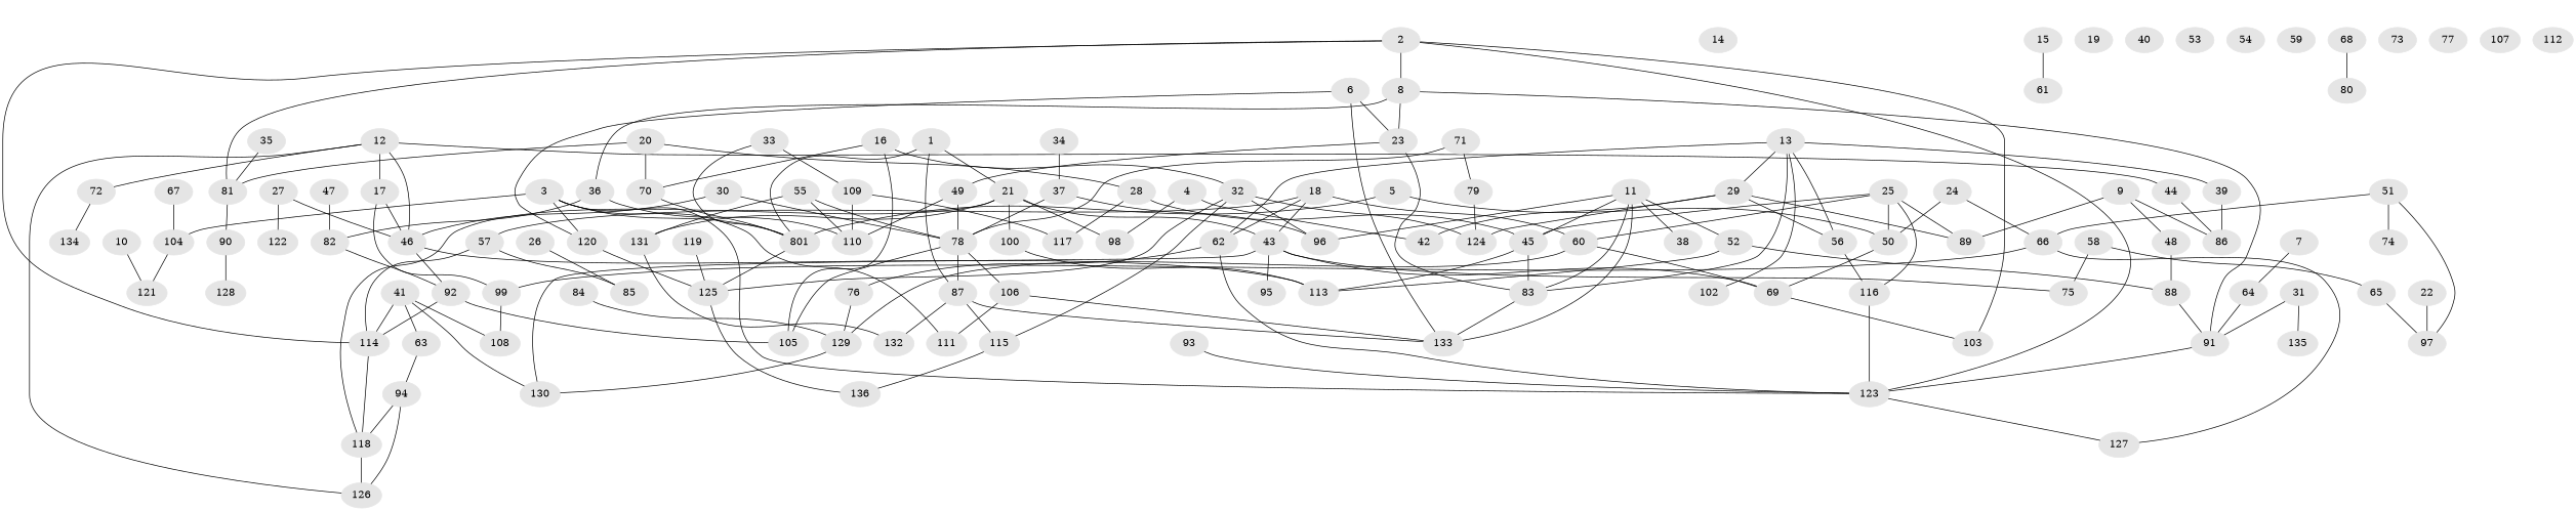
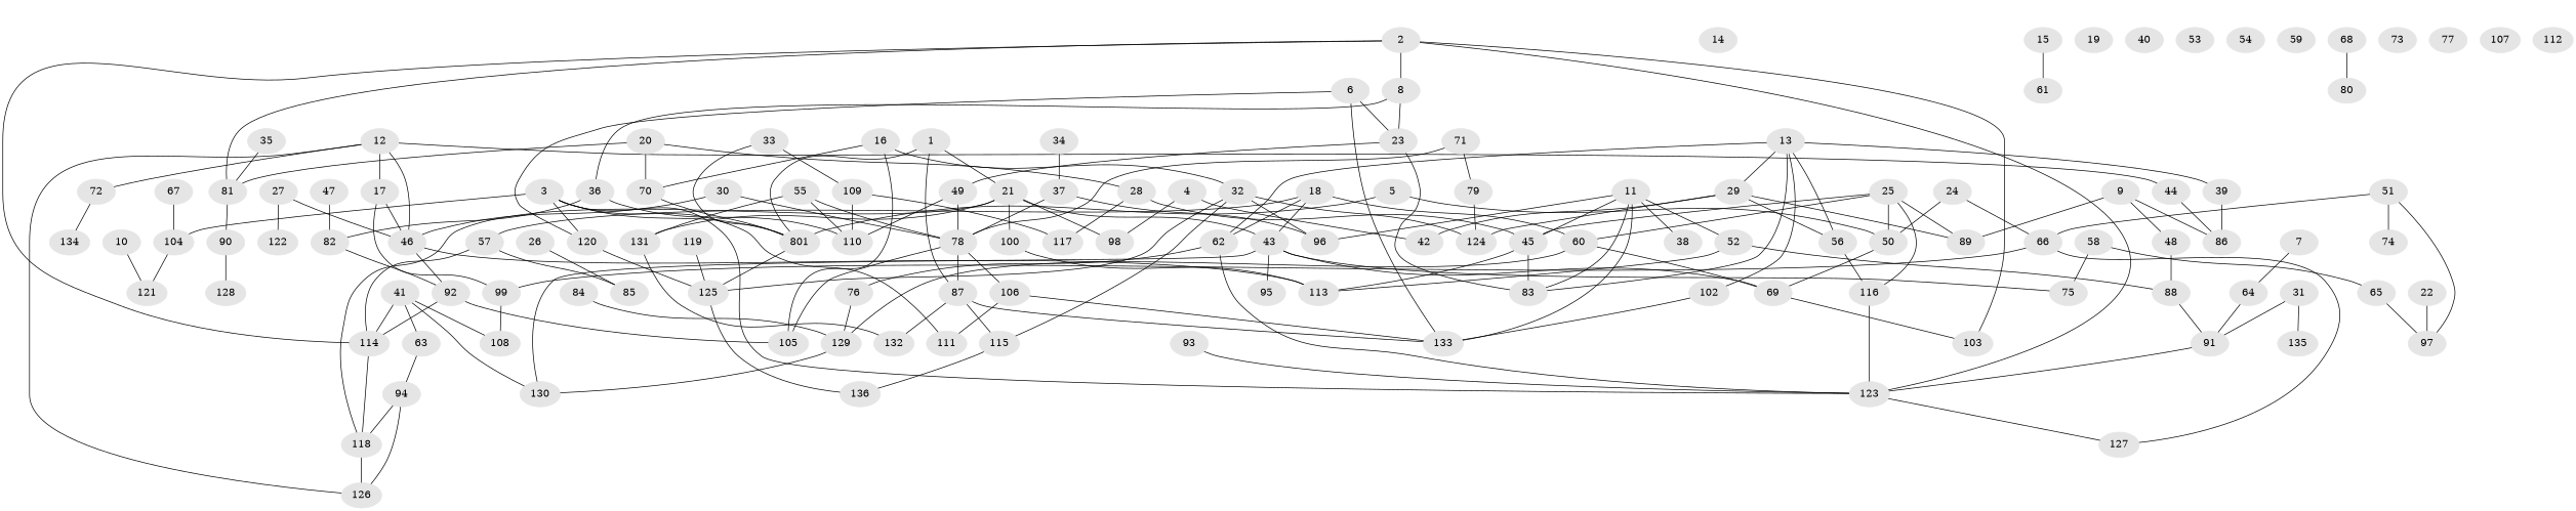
  graph {
    node [color=gray90 style=filled]
    1
    21
    87
    n4 [label=801]
    98
    43
    100
    118
    131
    133
    115
    132
    125
    2
    8
    81
    103
    114
    123
    23
    36
    91
    90
    127
    3
    104
    111
    120
    121
    4
    42
    5
    50
    69
    6
    83
    49
    7
    64
    82
    110
    9
    48
    86
    89
    88
    10
    11
    38
    45
    52
    96
    113
    12
    17
    44
    46
    72
    126
    99
    92
    134
    13
    29
    39
    56
    62
    102
    124
    116
    76
    14
    15
    61
    16
    32
    70
    105
    108
    18
    57
    60
    130
    75
    95
    85
    129
    19
    20
    28
    117
    22
    97
    78
    24
    66
    25
    26
    27
    122
    30
    106
    31
    135
    93
    136
    33
    109
    34
    37
    35
    51
    74
    40
    41
    63
    94
    47
    53
    54
    55
    58
    65
    59
    67
    68
    80
    71
    79
    73
    77
    128
    84
    107
    112
    119
    1 -- 21
    1 -- 87
    1 -- n4
    21 -- 98
    21 -- 43
    21 -- 100
    21 -- 118
    21 -- 131
    87 -- 133
    87 -- 115
    87 -- 132
    n4 -- 125
    43 -- 69
    43 -- 130
    43 -- 75
    43 -- 95
    100 -- 113
    118 -- 126
    131 -- 132
    115 -- 136
    125 -- 136
    2 -- 8
    2 -- 81
    2 -- 103
    2 -- 114
    2 -- 123
    8 -- 23
    8 -- 36
-   8 -- 91
    81 -- 90
    114 -- 118
    123 -- 127
    23 -- 83
    23 -- 49
    36 -- 82
    36 -- 110
    91 -- 123
    90 -- 128
    3 -- n4
    3 -- 123
    3 -- 104
    3 -- 111
    3 -- 120
    104 -- 121
    120 -- 125
    4 -- 98
    4 -- 42
    5 -- n4
    5 -- 50
    50 -- 69
    69 -- 103
    6 -- 133
    6 -- 23
    6 -- 120
    49 -- 110
    49 -- 78
    7 -- 64
    64 -- 91
    82 -- 92
    9 -- 48
    9 -- 86
    9 -- 89
    48 -- 88
    88 -- 91
    10 -- 121
    11 -- 133
    11 -- 83
    11 -- 38
    11 -- 45
    11 -- 52
    11 -- 96
    45 -- 83
    45 -- 113
    52 -- 88
    52 -- 113
    12 -- 17
    12 -- 44
    12 -- 46
    12 -- 72
    12 -- 126
    17 -- 46
    17 -- 99
    44 -- 86
    46 -- 113
    46 -- 92
    72 -- 134
    99 -- 108
    92 -- 114
    92 -- 105
    13 -- 83
    13 -- 29
    13 -- 39
    13 -- 56
    13 -- 62
    13 -- 102
    29 -- 42
    29 -- 89
    29 -- 56
    29 -- 124
    39 -- 86
    56 -- 116
    62 -- 123
    62 -- 76
-   83 -- 133
+   102 -- 133
    116 -- 123
    76 -- 129
    15 -- 61
    16 -- 32
    16 -- 70
    16 -- 105
    32 -- 115
    32 -- 125
    32 -- 96
    32 -- 124
    70 -- n4
    18 -- 43
    18 -- 62
    18 -- 57
    18 -- 60
    57 -- 114
    57 -- 85
    60 -- 69
    60 -- 129
    129 -- 130
    20 -- 81
    20 -- 70
    20 -- 28
    28 -- 45
    28 -- 117
    22 -- 97
    78 -- 87
    78 -- 105
    78 -- 106
    24 -- 50
    24 -- 66
    66 -- 127
    66 -- 99
    25 -- 50
    25 -- 89
    25 -- 45
    25 -- 116
    25 -- 60
    26 -- 85
    27 -- 46
    27 -- 122
    30 -- 46
    30 -- 78
    106 -- 133
    106 -- 111
    31 -- 91
    31 -- 135
    93 -- 123
    33 -- n4
    33 -- 109
    109 -- 110
    109 -- 117
    34 -- 37
    37 -- 96
    37 -- 78
    35 -- 81
    51 -- 97
    51 -- 66
    51 -- 74
    41 -- 114
    41 -- 108
    41 -- 130
    41 -- 63
    63 -- 94
    94 -- 118
    94 -- 126
    47 -- 82
    55 -- 131
    55 -- 110
    55 -- 78
    58 -- 75
    58 -- 65
    65 -- 97
    67 -- 104
    68 -- 80
    71 -- 78
    71 -- 79
    79 -- 124
    84 -- 129
    119 -- 125
  }
